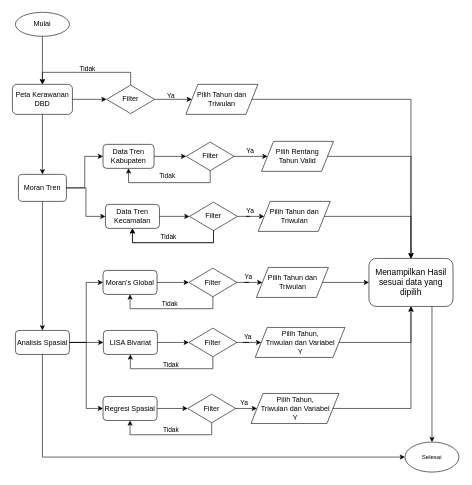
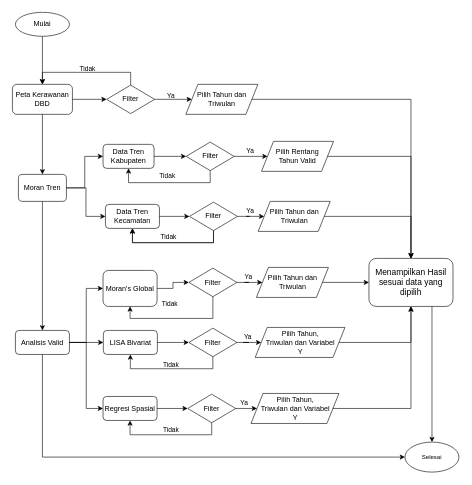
  <mxCell id="0" />
  <mxCell id="1" parent="0" />
  <mxCell id="2" style="edgeStyle=orthogonalEdgeStyle;rounded=0;orthogonalLoop=1;jettySize=auto;html=1;exitX=1;exitY=0.5;exitDx=0;exitDy=0;entryX=0;entryY=0.5;entryDx=0;entryDy=0;fontColor=light-dark(#000000,#000000);strokeColor=light-dark(#000000,#000000);" edge="1" parent="1" source="16" target="48"><mxGeometry relative="1" as="geometry"><mxPoint x="351.973" y="165" as="targetPoint" /></mxGeometry></mxCell>
  <mxCell id="3" value="Ya" style="edgeLabel;html=1;align=center;verticalAlign=middle;resizable=0;points=[];labelBackgroundColor=none;fontColor=light-dark(#000000,#000000);" vertex="1" connectable="0" parent="2"><mxGeometry x="-0.161" y="-2" relative="1" as="geometry"><mxPoint y="-9" as="offset" /></mxGeometry></mxCell>
  <mxCell id="4" value="Ya" style="edgeLabel;html=1;align=center;verticalAlign=middle;resizable=0;points=[];labelBackgroundColor=none;fontColor=light-dark(#000000,#000000);" vertex="1" connectable="0" parent="2"><mxGeometry x="-0.161" y="-2" relative="1" as="geometry"><mxPoint x="132" y="83" as="offset" /></mxGeometry></mxCell>
  <mxCell id="5" value="Ya" style="edgeLabel;html=1;align=center;verticalAlign=middle;resizable=0;points=[];labelBackgroundColor=none;fontColor=light-dark(#000000,#000000);" vertex="1" connectable="0" parent="2"><mxGeometry x="-0.161" y="-2" relative="1" as="geometry"><mxPoint x="132" y="183" as="offset" /></mxGeometry></mxCell>
  <mxCell id="6" value="Ya" style="edgeLabel;html=1;align=center;verticalAlign=middle;resizable=0;points=[];labelBackgroundColor=none;fontColor=light-dark(#000000,#000000);" vertex="1" connectable="0" parent="2"><mxGeometry x="-0.161" y="-2" relative="1" as="geometry"><mxPoint x="129" y="293" as="offset" /></mxGeometry></mxCell>
  <mxCell id="7" value="Ya" style="edgeLabel;html=1;align=center;verticalAlign=middle;resizable=0;points=[];labelBackgroundColor=none;fontColor=light-dark(#000000,#000000);" vertex="1" connectable="0" parent="2"><mxGeometry x="-0.161" y="-2" relative="1" as="geometry"><mxPoint x="128" y="393" as="offset" /></mxGeometry></mxCell>
  <mxCell id="8" value="Ya" style="edgeLabel;html=1;align=center;verticalAlign=middle;resizable=0;points=[];labelBackgroundColor=none;fontColor=light-dark(#000000,#000000);rotation=0;" vertex="1" connectable="0" parent="2"><mxGeometry x="-0.161" y="-2" relative="1" as="geometry"><mxPoint x="122" y="503" as="offset" /></mxGeometry></mxCell>
  <mxCell id="9" style="edgeStyle=orthogonalEdgeStyle;rounded=0;orthogonalLoop=1;jettySize=auto;html=1;exitX=0.5;exitY=0;exitDx=0;exitDy=0;entryX=0.5;entryY=0;entryDx=0;entryDy=0;strokeColor=light-dark(#000000,#000000);" edge="1" parent="1" source="16" target="21"><mxGeometry relative="1" as="geometry" /></mxCell>
  <mxCell id="10" value="Tidak" style="edgeLabel;html=1;align=center;verticalAlign=middle;resizable=0;points=[];labelBackgroundColor=none;fontColor=light-dark(#000000,#000000);" vertex="1" connectable="0" parent="9"><mxGeometry x="0.001" y="-3" relative="1" as="geometry"><mxPoint y="-4" as="offset" /></mxGeometry></mxCell>
  <mxCell id="11" value="Tidak" style="edgeLabel;html=1;align=center;verticalAlign=middle;resizable=0;points=[];labelBackgroundColor=none;fontColor=light-dark(#000000,#000000);" vertex="1" connectable="0" parent="9"><mxGeometry x="0.001" y="-3" relative="1" as="geometry"><mxPoint x="133" y="175" as="offset" /></mxGeometry></mxCell>
  <mxCell id="12" value="Tidak" style="edgeLabel;html=1;align=center;verticalAlign=middle;resizable=0;points=[];labelBackgroundColor=none;fontColor=light-dark(#000000,#000000);" vertex="1" connectable="0" parent="9"><mxGeometry x="0.001" y="-3" relative="1" as="geometry"><mxPoint x="135" y="277" as="offset" /></mxGeometry></mxCell>
  <mxCell id="13" value="Tidak" style="edgeLabel;html=1;align=center;verticalAlign=middle;resizable=0;points=[];labelBackgroundColor=none;fontColor=light-dark(#000000,#000000);" vertex="1" connectable="0" parent="9"><mxGeometry x="0.001" y="-3" relative="1" as="geometry"><mxPoint x="137" y="388" as="offset" /></mxGeometry></mxCell>
  <mxCell id="14" value="Tidak" style="edgeLabel;html=1;align=center;verticalAlign=middle;resizable=0;points=[];labelBackgroundColor=none;fontColor=light-dark(#000000,#000000);" vertex="1" connectable="0" parent="9"><mxGeometry x="0.001" y="-3" relative="1" as="geometry"><mxPoint x="139" y="489" as="offset" /></mxGeometry></mxCell>
  <mxCell id="15" value="Tidak" style="edgeLabel;html=1;align=center;verticalAlign=middle;resizable=0;points=[];labelBackgroundColor=none;fontColor=light-dark(#000000,#000000);" vertex="1" connectable="0" parent="9"><mxGeometry x="0.001" y="-3" relative="1" as="geometry"><mxPoint x="139" y="597" as="offset" /></mxGeometry></mxCell>
  <mxCell id="16" value="&lt;font&gt;Filter&lt;/font&gt;" style="rhombus;whiteSpace=wrap;html=1;fillColor=none;strokeColor=light-dark(#000000,#000000);fontColor=light-dark(#000000,#000000);" vertex="1" parent="1"><mxGeometry x="177" y="141.25" width="80" height="47.5" as="geometry" /></mxCell>
  <mxCell id="17" style="edgeStyle=orthogonalEdgeStyle;rounded=0;orthogonalLoop=1;jettySize=auto;html=1;exitX=0.5;exitY=1;exitDx=0;exitDy=0;entryX=0.5;entryY=0;entryDx=0;entryDy=0;strokeColor=light-dark(#000000,#000000);" edge="1" parent="1" source="18" target="21"><mxGeometry relative="1" as="geometry" /></mxCell>
  <mxCell id="18" value="&lt;font&gt;Mulai&lt;/font&gt;" style="ellipse;whiteSpace=wrap;html=1;fillColor=none;strokeColor=light-dark(#000000,#000000);fontColor=light-dark(#000000,#000000);" vertex="1" parent="1"><mxGeometry x="25" y="20" width="90" height="40" as="geometry" /></mxCell>
  <mxCell id="19" style="edgeStyle=orthogonalEdgeStyle;rounded=0;orthogonalLoop=1;jettySize=auto;html=1;exitX=0.5;exitY=1;exitDx=0;exitDy=0;entryX=0.5;entryY=0;entryDx=0;entryDy=0;fontColor=light-dark(#000000,#000000);strokeColor=light-dark(#000000,#000000);" edge="1" parent="1" source="21" target="25"><mxGeometry relative="1" as="geometry" /></mxCell>
  <mxCell id="20" style="edgeStyle=orthogonalEdgeStyle;rounded=0;orthogonalLoop=1;jettySize=auto;html=1;exitX=1;exitY=0.5;exitDx=0;exitDy=0;entryX=0;entryY=0.5;entryDx=0;entryDy=0;strokeColor=light-dark(#000000,#000000);" edge="1" parent="1" source="21" target="16"><mxGeometry relative="1" as="geometry" /></mxCell>
  <mxCell id="21" value="&lt;font&gt;Peta Kerawanan DBD&lt;/font&gt;" style="rounded=1;whiteSpace=wrap;html=1;fillColor=none;strokeColor=light-dark(#000000,#000000);fontColor=light-dark(#000000,#000000);" vertex="1" parent="1"><mxGeometry x="20" y="140" width="100" height="50" as="geometry" /></mxCell>
  <mxCell id="22" style="edgeStyle=orthogonalEdgeStyle;rounded=0;orthogonalLoop=1;jettySize=auto;html=1;exitX=0.5;exitY=1;exitDx=0;exitDy=0;entryX=0.5;entryY=0;entryDx=0;entryDy=0;fontColor=light-dark(#000000,#000000);strokeColor=light-dark(#000000,#000000);" edge="1" parent="1" source="25" target="34"><mxGeometry relative="1" as="geometry" /></mxCell>
  <mxCell id="23" style="edgeStyle=orthogonalEdgeStyle;rounded=0;orthogonalLoop=1;jettySize=auto;html=1;exitX=1;exitY=0.5;exitDx=0;exitDy=0;entryX=0;entryY=0.5;entryDx=0;entryDy=0;strokeColor=light-dark(#000000,#000000);" edge="1" parent="1" source="25" target="27"><mxGeometry relative="1" as="geometry" /></mxCell>
  <mxCell id="24" style="edgeStyle=orthogonalEdgeStyle;rounded=0;orthogonalLoop=1;jettySize=auto;html=1;exitX=1;exitY=0.5;exitDx=0;exitDy=0;entryX=0;entryY=0.5;entryDx=0;entryDy=0;strokeColor=light-dark(#000000,#000000);" edge="1" parent="1" source="25" target="29"><mxGeometry relative="1" as="geometry" /></mxCell>
  <mxCell id="25" value="&lt;font&gt;Moran Tren&lt;/font&gt;" style="rounded=1;whiteSpace=wrap;html=1;fillColor=none;strokeColor=light-dark(#000000,#000000);fontColor=light-dark(#000000,#000000);" vertex="1" parent="1"><mxGeometry x="30" y="290" width="80" height="45" as="geometry" /></mxCell>
  <mxCell id="26" style="edgeStyle=orthogonalEdgeStyle;rounded=0;orthogonalLoop=1;jettySize=auto;html=1;exitX=1;exitY=0.5;exitDx=0;exitDy=0;entryX=0;entryY=0.5;entryDx=0;entryDy=0;strokeColor=light-dark(#000000,#000000);" edge="1" parent="1" source="27" target="46"><mxGeometry relative="1" as="geometry" /></mxCell>
  <mxCell id="27" value="&lt;font&gt;Data Tren Kabupaten&lt;/font&gt;" style="rounded=1;whiteSpace=wrap;html=1;fillColor=none;strokeColor=light-dark(#000000,#000000);fontColor=light-dark(#000000,#000000);" vertex="1" parent="1"><mxGeometry x="171" y="240" width="85" height="40" as="geometry" /></mxCell>
  <mxCell id="28" style="edgeStyle=orthogonalEdgeStyle;rounded=0;orthogonalLoop=1;jettySize=auto;html=1;exitX=1;exitY=0.5;exitDx=0;exitDy=0;entryX=0;entryY=0.5;entryDx=0;entryDy=0;strokeColor=light-dark(#000000,#000000);" edge="1" parent="1" source="29" target="54"><mxGeometry relative="1" as="geometry" /></mxCell>
  <mxCell id="29" value="&lt;font&gt;Data Tren Kecamatan&lt;/font&gt;" style="rounded=1;whiteSpace=wrap;html=1;fillColor=none;strokeColor=light-dark(#000000,#000000);fontColor=light-dark(#000000,#000000);" vertex="1" parent="1"><mxGeometry x="175" y="340" width="90" height="40" as="geometry" /></mxCell>
  <mxCell id="30" style="edgeStyle=orthogonalEdgeStyle;rounded=0;orthogonalLoop=1;jettySize=auto;html=1;exitX=0.5;exitY=1;exitDx=0;exitDy=0;entryX=0;entryY=0.5;entryDx=0;entryDy=0;fontColor=light-dark(#000000,#000000);strokeColor=light-dark(#000000,#000000);" edge="1" parent="1" source="34" target="43"><mxGeometry relative="1" as="geometry" /></mxCell>
  <mxCell id="31" style="edgeStyle=orthogonalEdgeStyle;rounded=0;orthogonalLoop=1;jettySize=auto;html=1;exitX=1;exitY=0.5;exitDx=0;exitDy=0;entryX=0;entryY=0.5;entryDx=0;entryDy=0;strokeColor=light-dark(#000000,#000000);" edge="1" parent="1" source="34" target="36"><mxGeometry relative="1" as="geometry" /></mxCell>
  <mxCell id="32" style="edgeStyle=orthogonalEdgeStyle;rounded=0;orthogonalLoop=1;jettySize=auto;html=1;exitX=1;exitY=0.5;exitDx=0;exitDy=0;entryX=0;entryY=0.5;entryDx=0;entryDy=0;strokeColor=light-dark(#000000,#000000);" edge="1" parent="1" source="34" target="38"><mxGeometry relative="1" as="geometry" /></mxCell>
  <mxCell id="33" style="edgeStyle=orthogonalEdgeStyle;rounded=0;orthogonalLoop=1;jettySize=auto;html=1;exitX=1;exitY=0.5;exitDx=0;exitDy=0;entryX=0;entryY=0.5;entryDx=0;entryDy=0;strokeColor=light-dark(#000000,#000000);" edge="1" parent="1" source="34" target="40"><mxGeometry relative="1" as="geometry" /></mxCell>
- <mxCell id="34" value="&lt;font&gt;Analisis Spasial&lt;/font&gt;" style="rounded=1;whiteSpace=wrap;html=1;fillColor=none;strokeColor=light-dark(#000000,#000000);fontColor=light-dark(#000000,#000000);" vertex="1" parent="1"><mxGeometry x="25" y="550" width="90" height="40" as="geometry" /></mxCell>
+ <mxCell id="34" value="&lt;font&gt;Analisis Valid&lt;/font&gt;" style="rounded=1;whiteSpace=wrap;html=1;fillColor=none;strokeColor=light-dark(#000000,#000000);fontColor=light-dark(#000000,#000000);" vertex="1" parent="1"><mxGeometry x="25" y="550" width="90" height="40" as="geometry" /></mxCell>
  <mxCell id="35" style="edgeStyle=orthogonalEdgeStyle;rounded=0;orthogonalLoop=1;jettySize=auto;html=1;exitX=1;exitY=0.5;exitDx=0;exitDy=0;entryX=0;entryY=0.5;entryDx=0;entryDy=0;strokeColor=light-dark(#000000,#000000);" edge="1" parent="1" source="36" target="59"><mxGeometry relative="1" as="geometry" /></mxCell>
- <mxCell id="36" value="&lt;font&gt;Moran's Global&lt;/font&gt;" style="rounded=1;whiteSpace=wrap;html=1;fillColor=none;strokeColor=light-dark(#000000,#000000);fontColor=light-dark(#000000,#000000);" vertex="1" parent="1"><mxGeometry x="171" y="450" width="90" height="40" as="geometry" /></mxCell>
+ <mxCell id="36" value="&lt;font&gt;Moran's Global&lt;/font&gt;" style="rounded=1;whiteSpace=wrap;html=1;fillColor=none;strokeColor=light-dark(#000000,#000000);fontColor=light-dark(#000000,#000000);" vertex="1" parent="1"><mxGeometry x="171" y="450" width="90" height="60" as="geometry" /></mxCell>
  <mxCell id="37" style="edgeStyle=orthogonalEdgeStyle;rounded=0;orthogonalLoop=1;jettySize=auto;html=1;exitX=1;exitY=0.5;exitDx=0;exitDy=0;entryX=0;entryY=0.5;entryDx=0;entryDy=0;strokeColor=light-dark(#000000,#000000);" edge="1" parent="1" source="38" target="64"><mxGeometry relative="1" as="geometry" /></mxCell>
  <mxCell id="38" value="&lt;font&gt;LISA Bivariat&lt;/font&gt;" style="rounded=1;whiteSpace=wrap;html=1;fillColor=none;strokeColor=light-dark(#000000,#000000);fontColor=light-dark(#000000,#000000);" vertex="1" parent="1"><mxGeometry x="171.5" y="550" width="90" height="40" as="geometry" /></mxCell>
  <mxCell id="39" style="edgeStyle=orthogonalEdgeStyle;rounded=0;orthogonalLoop=1;jettySize=auto;html=1;exitX=1;exitY=0.5;exitDx=0;exitDy=0;entryX=0;entryY=0.5;entryDx=0;entryDy=0;strokeColor=light-dark(#000000,#000000);" edge="1" parent="1" source="40" target="69"><mxGeometry relative="1" as="geometry" /></mxCell>
  <mxCell id="40" value="&lt;font&gt;Regresi Spasial&lt;/font&gt;" style="rounded=1;whiteSpace=wrap;html=1;fillColor=none;strokeColor=light-dark(#000000,#000000);fontColor=light-dark(#000000,#000000);" vertex="1" parent="1"><mxGeometry x="171" y="660" width="90" height="40" as="geometry" /></mxCell>
  <mxCell id="41" style="edgeStyle=orthogonalEdgeStyle;rounded=0;orthogonalLoop=1;jettySize=auto;html=1;exitX=0.75;exitY=1;exitDx=0;exitDy=0;entryX=0.5;entryY=0;entryDx=0;entryDy=0;strokeColor=light-dark(#000000,#000000);" edge="1" parent="1" source="42" target="43"><mxGeometry relative="1" as="geometry" /></mxCell>
  <mxCell id="42" value="&lt;font style=&quot;font-size: 14px;&quot;&gt;Menampilkan Hasil sesuai data yang dipilih&lt;/font&gt;" style="rounded=1;whiteSpace=wrap;html=1;fillColor=none;strokeColor=light-dark(#000000,#000000);align=center;fontColor=light-dark(#000000,#000000);" vertex="1" parent="1"><mxGeometry x="614" y="430" width="140" height="80" as="geometry" /></mxCell>
  <mxCell id="43" value="&lt;span style=&quot;font-size: 10px;&quot;&gt;Selesai&lt;/span&gt;" style="ellipse;whiteSpace=wrap;html=1;fillColor=none;strokeColor=light-dark(#000000,#000000);fontColor=light-dark(#000000,#000000);" vertex="1" parent="1"><mxGeometry x="674" y="736" width="90" height="50" as="geometry" /></mxCell>
  <mxCell id="44" style="edgeStyle=orthogonalEdgeStyle;rounded=0;orthogonalLoop=1;jettySize=auto;html=1;exitX=1;exitY=0.5;exitDx=0;exitDy=0;entryX=0;entryY=0.5;entryDx=0;entryDy=0;strokeColor=light-dark(#000000,#000000);" edge="1" parent="1" source="46" target="50"><mxGeometry relative="1" as="geometry" /></mxCell>
  <mxCell id="45" style="edgeStyle=orthogonalEdgeStyle;rounded=0;orthogonalLoop=1;jettySize=auto;html=1;exitX=0.5;exitY=1;exitDx=0;exitDy=0;entryX=0.5;entryY=1;entryDx=0;entryDy=0;strokeColor=light-dark(#000000,#000000);" edge="1" parent="1" source="46" target="27"><mxGeometry relative="1" as="geometry" /></mxCell>
  <mxCell id="46" value="&lt;font&gt;Filter&lt;/font&gt;" style="rhombus;whiteSpace=wrap;html=1;fillColor=none;strokeColor=light-dark(#000000,#000000);fontColor=light-dark(#000000,#000000);" vertex="1" parent="1"><mxGeometry x="309.5" y="236.25" width="80" height="47.5" as="geometry" /></mxCell>
  <mxCell id="47" style="edgeStyle=orthogonalEdgeStyle;rounded=0;orthogonalLoop=1;jettySize=auto;html=1;exitX=1;exitY=0.5;exitDx=0;exitDy=0;entryX=0.5;entryY=0;entryDx=0;entryDy=0;strokeColor=light-dark(#000000,#000000);" edge="1" parent="1" source="48" target="42"><mxGeometry relative="1" as="geometry" /></mxCell>
  <mxCell id="48" value="&lt;font style=&quot;color: light-dark(rgb(0, 0, 0), rgb(0, 0, 0));&quot;&gt;Pilih Tahun dan Triwulan&lt;/font&gt;" style="shape=parallelogram;perimeter=parallelogramPerimeter;whiteSpace=wrap;html=1;fixedSize=1;fillColor=none;strokeColor=light-dark(#000000,#000000);" vertex="1" parent="1"><mxGeometry x="309" y="140" width="120" height="50" as="geometry" /></mxCell>
  <mxCell id="49" style="edgeStyle=orthogonalEdgeStyle;rounded=0;orthogonalLoop=1;jettySize=auto;html=1;exitX=1;exitY=0.5;exitDx=0;exitDy=0;entryX=0.5;entryY=0;entryDx=0;entryDy=0;strokeColor=light-dark(#000000,#000000);" edge="1" parent="1" source="50" target="42"><mxGeometry relative="1" as="geometry" /></mxCell>
  <mxCell id="50" value="&lt;font style=&quot;color: light-dark(rgb(0, 0, 0), rgb(0, 0, 0));&quot;&gt;Pilih Rentang &lt;br&gt;Tahun Valid&lt;/font&gt;" style="shape=parallelogram;perimeter=parallelogramPerimeter;whiteSpace=wrap;html=1;fixedSize=1;fillColor=none;strokeColor=light-dark(#000000,#000000);" vertex="1" parent="1"><mxGeometry x="435" y="235" width="120" height="50" as="geometry" /></mxCell>
  <mxCell id="51" style="edgeStyle=orthogonalEdgeStyle;rounded=0;orthogonalLoop=1;jettySize=auto;html=1;exitX=1;exitY=0.5;exitDx=0;exitDy=0;entryX=0;entryY=0.5;entryDx=0;entryDy=0;strokeColor=light-dark(#000000,#000000);" edge="1" parent="1" source="54" target="56"><mxGeometry relative="1" as="geometry" /></mxCell>
  <mxCell id="52" style="edgeStyle=orthogonalEdgeStyle;rounded=0;orthogonalLoop=1;jettySize=auto;html=1;exitX=0.5;exitY=1;exitDx=0;exitDy=0;entryX=0.5;entryY=1;entryDx=0;entryDy=0;" edge="1" parent="1" source="54" target="29"><mxGeometry relative="1" as="geometry" /></mxCell>
  <mxCell id="53" style="edgeStyle=orthogonalEdgeStyle;rounded=0;orthogonalLoop=1;jettySize=auto;html=1;exitX=0.5;exitY=1;exitDx=0;exitDy=0;entryX=0.5;entryY=1;entryDx=0;entryDy=0;strokeColor=light-dark(#000000,#000000);" edge="1" parent="1" source="54" target="29"><mxGeometry relative="1" as="geometry" /></mxCell>
  <mxCell id="54" value="&lt;font&gt;Filter&lt;/font&gt;" style="rhombus;whiteSpace=wrap;html=1;fillColor=none;strokeColor=light-dark(#000000,#000000);fontColor=light-dark(#000000,#000000);" vertex="1" parent="1"><mxGeometry x="315" y="336.25" width="80" height="47.5" as="geometry" /></mxCell>
  <mxCell id="55" style="edgeStyle=orthogonalEdgeStyle;rounded=0;orthogonalLoop=1;jettySize=auto;html=1;exitX=1;exitY=0.5;exitDx=0;exitDy=0;entryX=0.5;entryY=0;entryDx=0;entryDy=0;strokeColor=light-dark(#000000,#000000);" edge="1" parent="1" source="56" target="42"><mxGeometry relative="1" as="geometry" /></mxCell>
  <mxCell id="56" value="&lt;font style=&quot;color: light-dark(rgb(0, 0, 0), rgb(0, 0, 0));&quot;&gt;Pilih Tahun dan Triwulan&lt;/font&gt;" style="shape=parallelogram;perimeter=parallelogramPerimeter;whiteSpace=wrap;html=1;fixedSize=1;fillColor=none;strokeColor=light-dark(#000000,#000000);" vertex="1" parent="1"><mxGeometry x="429.5" y="335" width="120" height="50" as="geometry" /></mxCell>
  <mxCell id="57" style="edgeStyle=orthogonalEdgeStyle;rounded=0;orthogonalLoop=1;jettySize=auto;html=1;exitX=1;exitY=0.5;exitDx=0;exitDy=0;entryX=0;entryY=0.5;entryDx=0;entryDy=0;strokeColor=light-dark(#000000,#000000);" edge="1" parent="1" source="59" target="61"><mxGeometry relative="1" as="geometry" /></mxCell>
  <mxCell id="58" style="edgeStyle=orthogonalEdgeStyle;rounded=0;orthogonalLoop=1;jettySize=auto;html=1;exitX=0.5;exitY=1;exitDx=0;exitDy=0;entryX=0.5;entryY=1;entryDx=0;entryDy=0;strokeColor=light-dark(#000000,#000000);" edge="1" parent="1" source="59" target="36"><mxGeometry relative="1" as="geometry" /></mxCell>
  <mxCell id="59" value="&lt;font&gt;Filter&lt;/font&gt;" style="rhombus;whiteSpace=wrap;html=1;fillColor=none;strokeColor=light-dark(#000000,#000000);fontColor=light-dark(#000000,#000000);" vertex="1" parent="1"><mxGeometry x="314" y="446.25" width="80" height="47.5" as="geometry" /></mxCell>
  <mxCell id="60" style="edgeStyle=orthogonalEdgeStyle;rounded=0;orthogonalLoop=1;jettySize=auto;html=1;exitX=1;exitY=0.5;exitDx=0;exitDy=0;entryX=0;entryY=0.5;entryDx=0;entryDy=0;strokeColor=light-dark(#000000,#000000);" edge="1" parent="1" source="61" target="42"><mxGeometry relative="1" as="geometry" /></mxCell>
  <mxCell id="61" value="&lt;font style=&quot;color: light-dark(rgb(0, 0, 0), rgb(0, 0, 0));&quot;&gt;Pilih Tahun dan Triwulan&lt;/font&gt;" style="shape=parallelogram;perimeter=parallelogramPerimeter;whiteSpace=wrap;html=1;fixedSize=1;fillColor=none;strokeColor=light-dark(#000000,#000000);" vertex="1" parent="1"><mxGeometry x="426.5" y="445" width="120" height="50" as="geometry" /></mxCell>
  <mxCell id="62" style="edgeStyle=orthogonalEdgeStyle;rounded=0;orthogonalLoop=1;jettySize=auto;html=1;exitX=1;exitY=0.5;exitDx=0;exitDy=0;entryX=0;entryY=0.5;entryDx=0;entryDy=0;strokeColor=light-dark(#000000,#000000);" edge="1" parent="1" source="64" target="66"><mxGeometry relative="1" as="geometry" /></mxCell>
  <mxCell id="63" style="edgeStyle=orthogonalEdgeStyle;rounded=0;orthogonalLoop=1;jettySize=auto;html=1;exitX=0.5;exitY=1;exitDx=0;exitDy=0;entryX=0.5;entryY=1;entryDx=0;entryDy=0;strokeColor=light-dark(#000000,#000000);" edge="1" parent="1" source="64" target="38"><mxGeometry relative="1" as="geometry" /></mxCell>
  <mxCell id="64" value="&lt;font&gt;Filter&lt;/font&gt;" style="rhombus;whiteSpace=wrap;html=1;fillColor=none;strokeColor=light-dark(#000000,#000000);fontColor=light-dark(#000000,#000000);" vertex="1" parent="1"><mxGeometry x="314" y="546.25" width="80" height="47.5" as="geometry" /></mxCell>
  <mxCell id="65" style="edgeStyle=orthogonalEdgeStyle;rounded=0;orthogonalLoop=1;jettySize=auto;html=1;exitX=1;exitY=0.5;exitDx=0;exitDy=0;entryX=0.5;entryY=1;entryDx=0;entryDy=0;strokeColor=light-dark(#000000,#000000);" edge="1" parent="1" source="66" target="42"><mxGeometry relative="1" as="geometry" /></mxCell>
  <mxCell id="66" value="&lt;font style=&quot;color: light-dark(rgb(0, 0, 0), rgb(0, 0, 0));&quot;&gt;Pilih Tahun, &lt;br&gt;Triwulan dan Variabel&lt;br&gt;Y&lt;/font&gt;" style="shape=parallelogram;perimeter=parallelogramPerimeter;whiteSpace=wrap;html=1;fixedSize=1;fillColor=none;strokeColor=light-dark(#000000,#000000);" vertex="1" parent="1"><mxGeometry x="424.5" y="545" width="149.5" height="50" as="geometry" /></mxCell>
  <mxCell id="67" style="edgeStyle=orthogonalEdgeStyle;rounded=0;orthogonalLoop=1;jettySize=auto;html=1;exitX=1;exitY=0.5;exitDx=0;exitDy=0;entryX=0;entryY=0.5;entryDx=0;entryDy=0;strokeColor=light-dark(#000000,#000000);" edge="1" parent="1" source="69" target="71"><mxGeometry relative="1" as="geometry" /></mxCell>
  <mxCell id="68" style="edgeStyle=orthogonalEdgeStyle;rounded=0;orthogonalLoop=1;jettySize=auto;html=1;exitX=0.5;exitY=1;exitDx=0;exitDy=0;entryX=0.5;entryY=1;entryDx=0;entryDy=0;strokeColor=light-dark(#000000,#000000);" edge="1" parent="1" source="69" target="40"><mxGeometry relative="1" as="geometry" /></mxCell>
  <mxCell id="69" value="&lt;font&gt;Filter&lt;/font&gt;" style="rhombus;whiteSpace=wrap;html=1;fillColor=none;strokeColor=light-dark(#000000,#000000);fontColor=light-dark(#000000,#000000);" vertex="1" parent="1"><mxGeometry x="312" y="656.25" width="80" height="47.5" as="geometry" /></mxCell>
  <mxCell id="70" style="edgeStyle=orthogonalEdgeStyle;rounded=0;orthogonalLoop=1;jettySize=auto;html=1;exitX=1;exitY=0.5;exitDx=0;exitDy=0;entryX=0.5;entryY=1;entryDx=0;entryDy=0;strokeColor=light-dark(#000000,#000000);" edge="1" parent="1" source="71" target="42"><mxGeometry relative="1" as="geometry" /></mxCell>
  <mxCell id="71" value="&lt;font style=&quot;color: light-dark(rgb(0, 0, 0), rgb(0, 0, 0));&quot;&gt;&lt;span&gt;Pilih Tahun,&lt;/span&gt;&lt;br&gt;&lt;span&gt;Triwulan dan Variabel&lt;/span&gt;&lt;br&gt;&lt;span&gt;Y&lt;/span&gt;&lt;/font&gt;" style="shape=parallelogram;perimeter=parallelogramPerimeter;whiteSpace=wrap;html=1;fixedSize=1;fillColor=none;strokeColor=light-dark(#000000,#000000);" vertex="1" parent="1"><mxGeometry x="417.5" y="655" width="146.5" height="50" as="geometry" /></mxCell>
